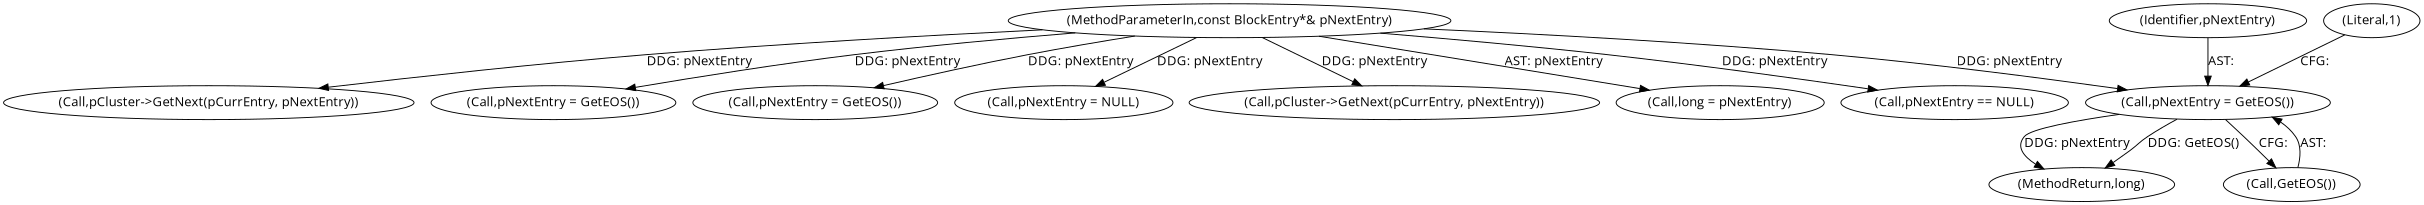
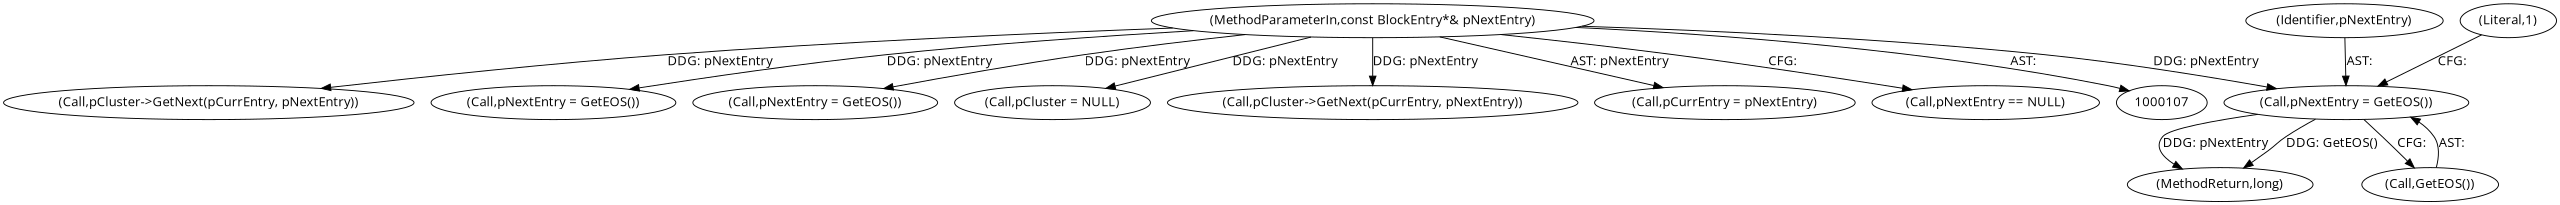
  digraph {
    fontname="Open Sans"
    node [fontname="Open Sans"]
    edge [fontname="Open Sans"]
    n1 [label="(Call,pNextEntry = GetEOS())"]
    n2 [label="(MethodReturn,long)"]
    n3 [label="(Call,GetEOS())"]
    n4 [label="(MethodParameterIn,const BlockEntry*& pNextEntry)"]
    n5 [label="(Call,pCluster->GetNext(pCurrEntry, pNextEntry))"]
    n6 [label="(Call,pNextEntry = GetEOS())"]
    n7 [label="(Call,pNextEntry = GetEOS())"]
-   n8 [label="(Call,pNextEntry = NULL)"]
+   n8 [label="(Call,pCluster = NULL)"]
    n9 [label="(Call,pCluster->GetNext(pCurrEntry, pNextEntry))"]
-   n10 [label="(Call,long = pNextEntry)"]
+   n10 [label="(Call,pCurrEntry = pNextEntry)"]
    n11 [label="(Call,pNextEntry == NULL)"]
+   1000107
    n13 [label="(Identifier,pNextEntry)"]
    n14 [label="(Literal,1)"]
    n1 -> n2 [label="DDG: pNextEntry"]
    n1 -> n2 [label="DDG: GetEOS()"]
    n1 -> n3 [label="CFG: "]
    n3 -> n1 [label="AST: "]
    n4 -> n1 [label="DDG: pNextEntry"]
    n4 -> n5 [label="DDG: pNextEntry"]
    n4 -> n6 [label="DDG: pNextEntry"]
    n4 -> n7 [label="DDG: pNextEntry"]
    n4 -> n8 [label="DDG: pNextEntry"]
    n4 -> n9 [label="DDG: pNextEntry"]
    n4 -> n10 [label="AST: pNextEntry"]
-   n4 -> n11 [label="DDG: pNextEntry"]
+   n4 -> n11 [label="CFG: "]
+   n4 -> 1000107 [label="AST: "]
    n13 -> n1 [label="AST: "]
    n14 -> n1 [label="CFG: "]
  }
